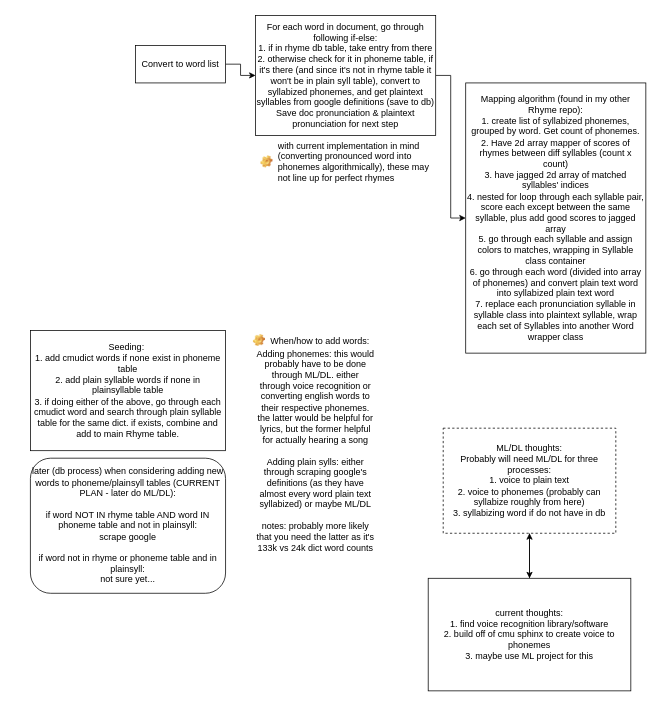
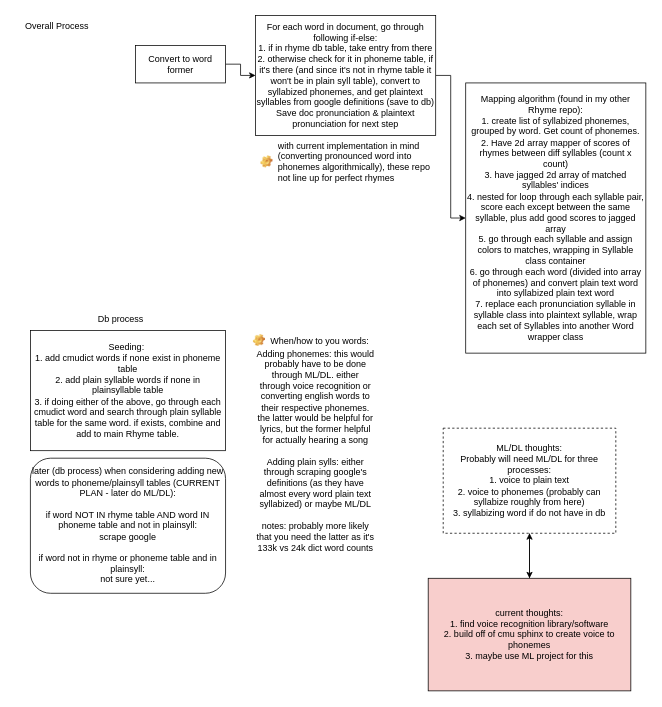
  <mxCell id="0" />
  <mxCell id="1" parent="0" />
  <mxCell id="2" value="" style="edgeStyle=orthogonalEdgeStyle;rounded=0;orthogonalLoop=1;jettySize=auto;html=1;" parent="1" source="3" target="5" edge="1"><mxGeometry relative="1" as="geometry" /></mxCell>
- <mxCell id="3" value="Convert to word list" style="html=1;whiteSpace=wrap;" parent="1" vertex="1"><mxGeometry x="180" y="60" width="120" height="50" as="geometry" /></mxCell>
+ <mxCell id="3" value="Convert to word former" style="html=1;whiteSpace=wrap;" parent="1" vertex="1"><mxGeometry x="180" y="60" width="120" height="50" as="geometry" /></mxCell>
  <mxCell id="4" value="" style="edgeStyle=orthogonalEdgeStyle;rounded=0;orthogonalLoop=1;jettySize=auto;html=1;" parent="1" source="5" target="6" edge="1"><mxGeometry relative="1" as="geometry" /></mxCell>
  <mxCell id="5" value="For each word in document, go through following if-else:&lt;div&gt;1. if in rhyme db table, take entry from there&lt;/div&gt;&lt;div&gt;2. otherwise check for it in phoneme table, if it's there (and since it's not in rhyme table it won't be in plain syll table), convert to syllabized phonemes, and get plaintext syllables from google definitions (save to db)&lt;/div&gt;&lt;div&gt;Save doc pronunciation &amp;amp; plaintext pronunciation for next step&lt;/div&gt;" style="html=1;whiteSpace=wrap;" parent="1" vertex="1"><mxGeometry x="340" y="20" width="240" height="160" as="geometry" /></mxCell>
  <mxCell id="6" value="Mapping algorithm (found in my other Rhyme repo):&lt;div&gt;1. create list of syllabized phonemes, grouped by word. Get count of phonemes.&lt;/div&gt;&lt;div&gt;2. Have 2d array mapper of scores of rhymes between diff syllables (count x count)&lt;/div&gt;&lt;div&gt;3. have jagged 2d array of matched syllables' indices&lt;/div&gt;&lt;div&gt;4. nested for loop through each syllable pair, score each except between the same syllable, plus add good scores to jagged array&lt;/div&gt;&lt;div&gt;5. go through each syllable and assign colors to matches, wrapping in Syllable class container&lt;/div&gt;&lt;div&gt;6. go through each word (divided into array of phonemes) and convert plain text word into syllabized plain text word&lt;/div&gt;&lt;div&gt;7. replace each pronunciation syllable in syllable class into plaintext syllable, wrap each set of Syllables into another Word wrapper class&lt;/div&gt;" style="html=1;whiteSpace=wrap;" parent="1" vertex="1"><mxGeometry x="620" y="110" width="240" height="360" as="geometry" /></mxCell>
- <mxCell id="7" value="with current implementation in mind (converting pronounced word into phonemes algorithmically), these may not line up for perfect rhymes" style="label;fontStyle=0;strokeColor=none;fillColor=none;align=left;verticalAlign=top;overflow=hidden;spacingLeft=28;spacingRight=4;rotatable=0;points=[[0,0.5],[1,0.5]];portConstraint=eastwest;imageWidth=16;imageHeight=16;whiteSpace=wrap;html=1;image=img/clipart/Gear_128x128.png" parent="1" vertex="1"><mxGeometry x="340" y="180" width="237.5" height="70" as="geometry" /></mxCell>
- <mxCell id="9" value="Seeding:&amp;nbsp;&lt;div&gt;1. add cmudict words if none exist in phoneme table&lt;/div&gt;&lt;div&gt;2. add plain syllable words if none in plainsyllable table&lt;/div&gt;&lt;div&gt;3. if doing either of the above, go through each cmudict word and search through plain syllable table for the same dict. if exists, combine and add to main Rhyme table.&lt;/div&gt;" style="html=1;whiteSpace=wrap;" vertex="1" parent="1"><mxGeometry x="40" y="440" width="260" height="160" as="geometry" /></mxCell>
+ <mxCell id="7" value="with current implementation in mind (converting pronounced word into phonemes algorithmically), these repo not line up for perfect rhymes" style="label;fontStyle=0;strokeColor=none;fillColor=none;align=left;verticalAlign=top;overflow=hidden;spacingLeft=28;spacingRight=4;rotatable=0;points=[[0,0.5],[1,0.5]];portConstraint=eastwest;imageWidth=16;imageHeight=16;whiteSpace=wrap;html=1;image=img/clipart/Gear_128x128.png" parent="1" vertex="1"><mxGeometry x="340" y="180" width="237.5" height="70" as="geometry" /></mxCell>
+ <mxCell id="8" value="Overall Process" style="text;html=1;align=center;verticalAlign=middle;resizable=0;points=[];autosize=1;strokeColor=none;fillColor=none;" vertex="1" parent="1"><mxGeometry y="20" width="110" height="30" as="geometry" x="20" /></mxCell>
+ <mxCell id="9" value="Seeding:&amp;nbsp;&lt;div&gt;1. add cmudict words if none exist in phoneme table&lt;/div&gt;&lt;div&gt;2. add plain syllable words if none in plainsyllable table&lt;/div&gt;&lt;div&gt;3. if doing either of the above, go through each cmudict word and search through plain syllable table for the same word. if exists, combine and add to main Rhyme table.&lt;/div&gt;" style="html=1;whiteSpace=wrap;" vertex="1" parent="1"><mxGeometry x="40" y="440" width="260" height="160" as="geometry" /></mxCell>
+ <mxCell id="10" value="Db process" style="text;html=1;align=center;verticalAlign=middle;resizable=0;points=[];autosize=1;strokeColor=none;fillColor=none;" vertex="1" parent="1"><mxGeometry x="120" y="410" width="80" height="30" as="geometry" /></mxCell>
  <mxCell id="11" value="later (db process) when considering adding new words to phoneme/plainsyll tables (CURRENT PLAN - later do ML/DL):&lt;div&gt;&lt;br&gt;&lt;div&gt;if word NOT IN rhyme table AND word IN phoneme table and not in plainsyll:&lt;/div&gt;&lt;div&gt;scrape google&lt;/div&gt;&lt;div&gt;&lt;br&gt;&lt;/div&gt;&lt;div&gt;if word not in rhyme or phoneme table and in plainsyll:&lt;/div&gt;&lt;div&gt;not sure yet...&lt;/div&gt;&lt;/div&gt;" style="html=1;whiteSpace=wrap;rounded=1;" vertex="1" parent="1"><mxGeometry x="40" y="610" width="260" height="180" as="geometry" /></mxCell>
- <mxCell id="12" value="When/how to add words:" style="label;fontStyle=0;strokeColor=none;fillColor=none;align=left;verticalAlign=top;overflow=hidden;spacingLeft=28;spacingRight=4;rotatable=0;points=[[0,0.5],[1,0.5]];portConstraint=eastwest;imageWidth=16;imageHeight=16;whiteSpace=wrap;html=1;image=img/clipart/Gear_128x128.png" vertex="1" parent="1"><mxGeometry x="330" y="440" width="180" height="26" as="geometry" /></mxCell>
+ <mxCell id="12" value="When/how to you words:" style="label;fontStyle=0;strokeColor=none;fillColor=none;align=left;verticalAlign=top;overflow=hidden;spacingLeft=28;spacingRight=4;rotatable=0;points=[[0,0.5],[1,0.5]];portConstraint=eastwest;imageWidth=16;imageHeight=16;whiteSpace=wrap;html=1;image=img/clipart/Gear_128x128.png" vertex="1" parent="1"><mxGeometry x="330" y="440" width="180" height="26" as="geometry" /></mxCell>
  <mxCell id="13" value="Adding phonemes: this would probably have to be done through ML/DL. either through voice recognition or converting english words to their respective phonemes. the latter would be helpful for lyrics, but the former helpful for actually hearing a song&lt;div&gt;&lt;br&gt;&lt;/div&gt;&lt;div&gt;Adding plain sylls: either through scraping google's definitions (as they have almost every word plain text syllabized) or maybe ML/DL&lt;/div&gt;&lt;div&gt;&lt;br&gt;&lt;/div&gt;&lt;div&gt;notes: probably more likely that you need the latter as it's 133k vs 24k dict word counts&lt;/div&gt;" style="text;html=1;align=center;verticalAlign=middle;whiteSpace=wrap;rounded=0;" vertex="1" parent="1"><mxGeometry x="340" y="470" width="160" height="260" as="geometry" /></mxCell>
  <mxCell id="14" style="edgeStyle=orthogonalEdgeStyle;rounded=0;orthogonalLoop=1;jettySize=auto;html=1;entryX=0.5;entryY=0;entryDx=0;entryDy=0;" edge="1" parent="1" source="15" target="17"><mxGeometry relative="1" as="geometry" /></mxCell>
  <mxCell id="15" value="ML/DL thoughts:&lt;div&gt;Probably will need ML/DL for three processes:&lt;/div&gt;&lt;div&gt;1. voice to plain text&lt;/div&gt;&lt;div&gt;2. voice to phonemes (probably can syllabize roughly from here)&lt;/div&gt;&lt;div&gt;3. syllabizing word if do not have in db&lt;/div&gt;" style="html=1;whiteSpace=wrap;dashed=1;" vertex="1" parent="1"><mxGeometry x="590" y="570" width="230" height="140" as="geometry" /></mxCell>
  <mxCell id="16" style="edgeStyle=orthogonalEdgeStyle;rounded=0;orthogonalLoop=1;jettySize=auto;html=1;entryX=0.5;entryY=1;entryDx=0;entryDy=0;" edge="1" parent="1" source="17" target="15"><mxGeometry relative="1" as="geometry" /></mxCell>
- <mxCell id="17" value="current thoughts:&lt;div&gt;1. find voice recognition library/software&lt;/div&gt;&lt;div&gt;2. build off of cmu sphinx to create voice to phonemes&lt;/div&gt;&lt;div&gt;3. maybe use ML project for this&lt;/div&gt;" style="html=1;whiteSpace=wrap;" vertex="1" parent="1"><mxGeometry x="570" y="770" width="270" height="150" as="geometry" /></mxCell>
+ <mxCell id="17" value="current thoughts:&lt;div&gt;1. find voice recognition library/software&lt;/div&gt;&lt;div&gt;2. build off of cmu sphinx to create voice to phonemes&lt;/div&gt;&lt;div&gt;3. maybe use ML project for this&lt;/div&gt;" style="html=1;whiteSpace=wrap;fillColor=#f8cecc;" vertex="1" parent="1"><mxGeometry x="570" y="770" width="270" height="150" as="geometry" /></mxCell>
